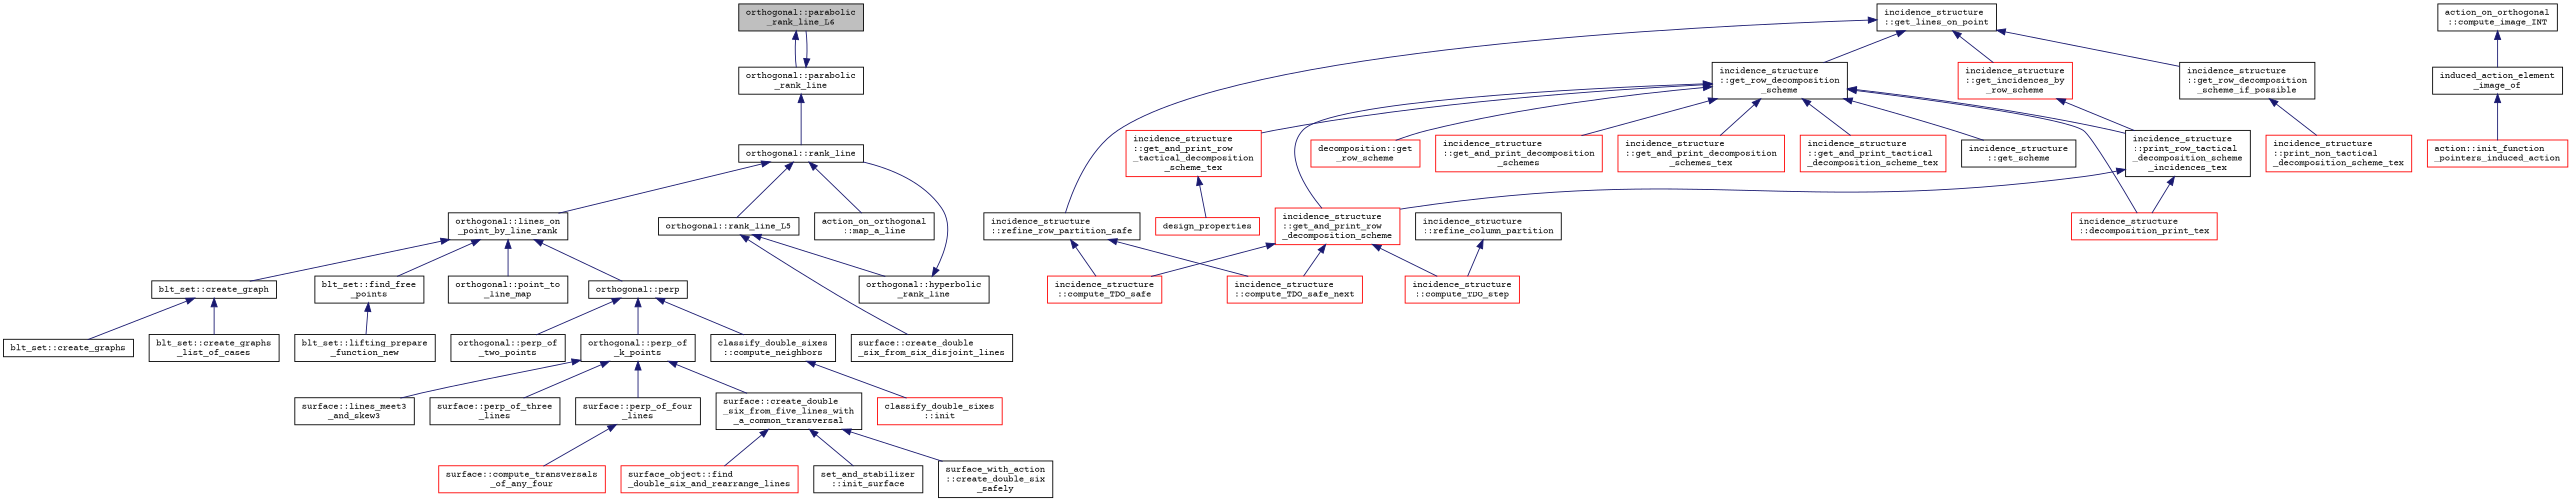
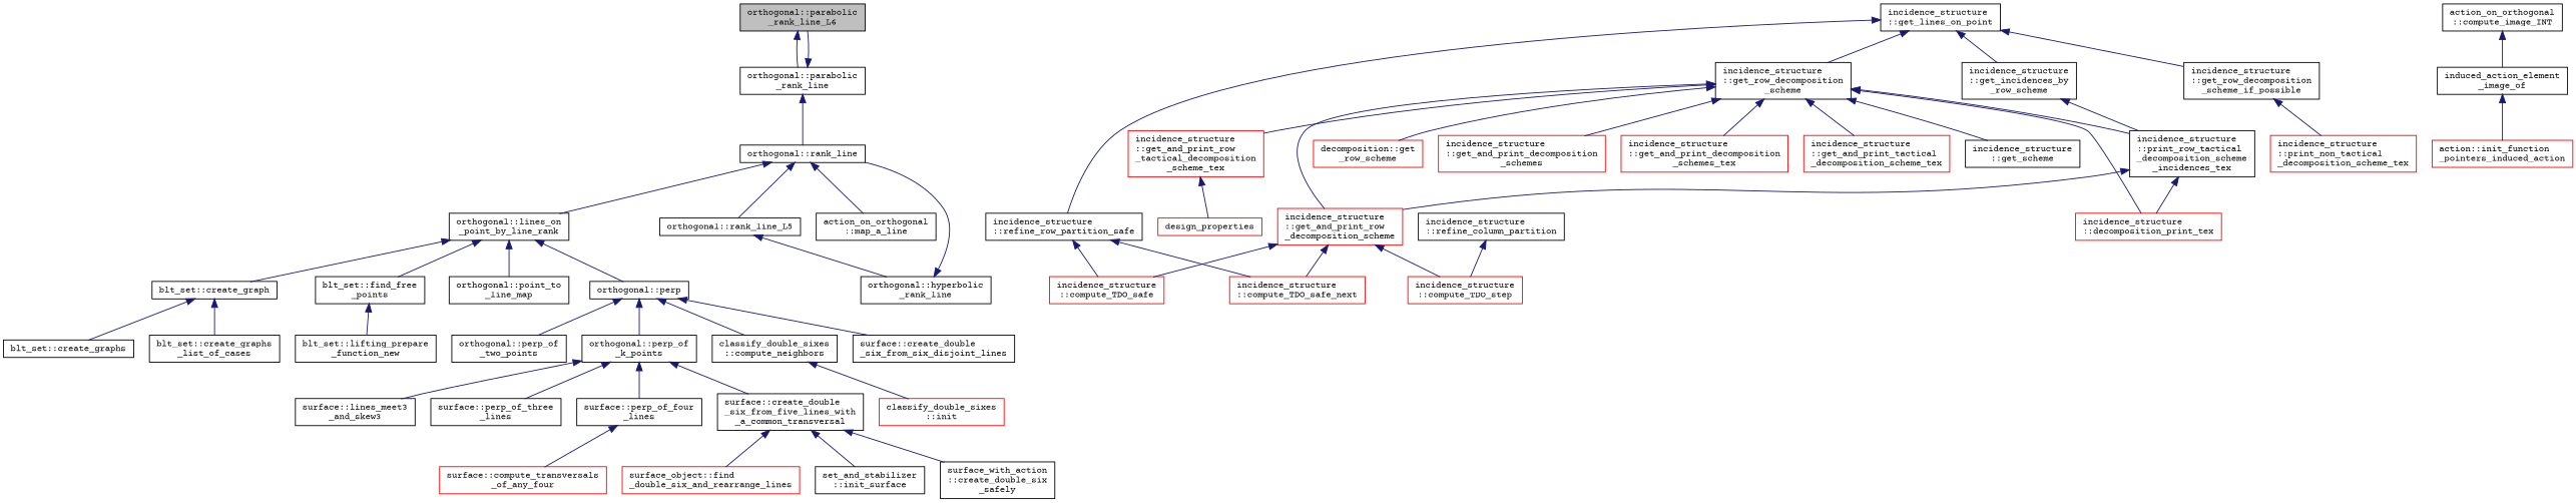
  digraph {
    fontname="Courier Prime"
    rankdir=TB
    node [color=black fillcolor=white fontname="Courier Prime" fontsize=10 shape=record style=filled]
    edge [color=midnightblue dir=back fontname="Courier Prime" fontsize=10 labelfontname=Helvetica labelfontsize=10 style=solid]
    n1 [fillcolor=grey75 fontcolor=black height=0.2 label="orthogonal::parabolic\l_rank_line_L6" width=0.4]
    n2 [height=0.2 label="orthogonal::parabolic\l_rank_line" width=0.4]
    n3 [height=0.2 label="orthogonal::rank_line" width=0.4]
    n4 [height=0.2 label="orthogonal::lines_on\l_point_by_line_rank" width=0.4]
    n5 [height=0.2 label="orthogonal::rank_line_L5" width=0.4]
    n6 [height=0.2 label="action_on_orthogonal\l::map_a_line" width=0.4]
    n7 [height=0.2 label="blt_set::create_graph" width=0.4]
    n8 [height=0.2 label="blt_set::find_free\l_points" width=0.4]
    n9 [height=0.2 label="orthogonal::point_to\l_line_map" width=0.4]
    n10 [height=0.2 label="orthogonal::perp" width=0.4]
    n11 [height=0.2 label="orthogonal::hyperbolic\l_rank_line" width=0.4]
    n12 [height=0.2 label="blt_set::create_graphs" width=0.4]
    n13 [height=0.2 label="blt_set::create_graphs\l_list_of_cases" width=0.4]
    n14 [height=0.2 label="blt_set::lifting_prepare\l_function_new" width=0.4]
    n15 [height=0.2 label="orthogonal::perp_of\l_two_points" width=0.4]
    n16 [height=0.2 label="orthogonal::perp_of\l_k_points" width=0.4]
    n17 [height=0.2 label="surface::create_double\l_six_from_six_disjoint_lines" width=0.4]
    n18 [height=0.2 label="classify_double_sixes\l::compute_neighbors" width=0.4]
    n19 [height=0.2 label="incidence_structure\l::get_lines_on_point" width=0.4]
    n20 [height=0.2 label="incidence_structure\l::refine_row_partition_safe" width=0.4]
-   n21 [color=red height=0.2 label="incidence_structure\l::get_incidences_by\l_row_scheme" width=0.4]
+   n21 [height=0.2 label="incidence_structure\l::get_incidences_by\l_row_scheme" width=0.4]
    n22 [height=0.2 label="incidence_structure\l::get_row_decomposition\l_scheme" width=0.4]
    n23 [height=0.2 label="incidence_structure\l::get_row_decomposition\l_scheme_if_possible" width=0.4]
    n24 [height=0.2 label="surface::lines_meet3\l_and_skew3" width=0.4]
    n25 [height=0.2 label="surface::perp_of_three\l_lines" width=0.4]
    n26 [height=0.2 label="surface::perp_of_four\l_lines" width=0.4]
    n27 [height=0.2 label="surface::create_double\l_six_from_five_lines_with\l_a_common_transversal" width=0.4]
    n28 [color=red height=0.2 label="classify_double_sixes\l::init" width=0.4]
    n29 [color=red height=0.2 label="surface::compute_transversals\l_of_any_four" width=0.4]
    n30 [color=red height=0.2 label="surface_object::find\l_double_six_and_rearrange_lines" width=0.4]
    n31 [height=0.2 label="set_and_stabilizer\l::init_surface" width=0.4]
    n32 [height=0.2 label="surface_with_action\l::create_double_six\l_safely" width=0.4]
    n33 [color=red height=0.2 label="incidence_structure\l::compute_TDO_safe_next" width=0.4]
    n34 [color=red height=0.2 label="incidence_structure\l::compute_TDO_safe" width=0.4]
    n35 [height=0.2 label="incidence_structure\l::refine_column_partition" width=0.4]
    n36 [color=red height=0.2 label="incidence_structure\l::compute_TDO_step" width=0.4]
    n37 [height=0.2 label="incidence_structure\l::print_row_tactical\l_decomposition_scheme\l_incidences_tex" width=0.4]
    n38 [color=red height=0.2 label="incidence_structure\l::get_and_print_row\l_decomposition_scheme" width=0.4]
    n39 [color=red height=0.2 label="incidence_structure\l::decomposition_print_tex" width=0.4]
    n40 [color=red height=0.2 label="decomposition::get\l_row_scheme" width=0.4]
    n41 [color=red height=0.2 label="incidence_structure\l::get_and_print_decomposition\l_schemes" width=0.4]
    n42 [color=red height=0.2 label="incidence_structure\l::get_and_print_decomposition\l_schemes_tex" width=0.4]
    n43 [color=red height=0.2 label="incidence_structure\l::get_and_print_tactical\l_decomposition_scheme_tex" width=0.4]
    n44 [height=0.2 label="incidence_structure\l::get_scheme" width=0.4]
    n45 [color=red height=0.2 label="incidence_structure\l::get_and_print_row\l_tactical_decomposition\l_scheme_tex" width=0.4]
    n46 [color=red height=0.2 label="incidence_structure\l::print_non_tactical\l_decomposition_scheme_tex" width=0.4]
    n47 [color=red height=0.2 label=design_properties width=0.4]
    n48 [height=0.2 label="action_on_orthogonal\l::compute_image_INT" width=0.4]
    n49 [height=0.2 label="induced_action_element\l_image_of" width=0.4]
    n50 [color=red height=0.2 label="action::init_function\l_pointers_induced_action" width=0.4]
    n1 -> n2
    n2 -> n1
    n2 -> n3
    n3 -> n4
    n3 -> n5
    n3 -> n6
    n4 -> n7
    n4 -> n8
    n4 -> n9
    n4 -> n10
    n5 -> n11
    n7 -> n12
    n7 -> n13
    n8 -> n14
    n10 -> n15
    n10 -> n16
-   n5 -> n17
+   n10 -> n17
    n10 -> n18
    n11 -> n3
    n16 -> n24
    n16 -> n25
    n16 -> n26
    n16 -> n27
    n18 -> n28
    n19 -> n20
    n19 -> n21
    n19 -> n22
    n19 -> n23
    n20 -> n33
    n20 -> n34
    n21 -> n37
    n22 -> n37
    n22 -> n38
    n22 -> n39
    n22 -> n40
    n22 -> n41
    n22 -> n42
    n22 -> n43
    n22 -> n44
    n22 -> n45
    n23 -> n46
    n26 -> n29
    n27 -> n30
    n27 -> n31
    n27 -> n32
    n35 -> n36
    n37 -> n38
    n37 -> n39
    n38 -> n33
    n38 -> n34
    n38 -> n36
    n45 -> n47
    n48 -> n49
    n49 -> n50
  }
